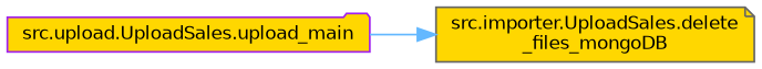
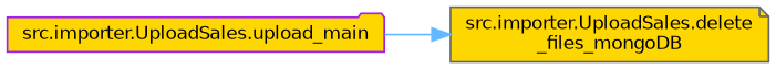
  digraph {
    rankdir=RL
    node [fillcolor=gold fontname=Helvetica fontsize=10 style=filled]
    n1 [color=gray40 fontcolor=black height=0.2 label="src.importer.UploadSales.delete\l_files_mongoDB" shape=note width=0.4]
-   n2 [color=purple height=0.2 label="src.upload.UploadSales.upload_main" shape=folder width=0.4]
+   n2 [color=purple height=0.2 label="src.importer.UploadSales.upload_main" shape=folder width=0.4]
    n1 -> n2 [color=steelblue1 dir=back fontname=Helvetica fontsize=10 labelfontname=Helvetica labelfontsize=10 style=solid]
  }
